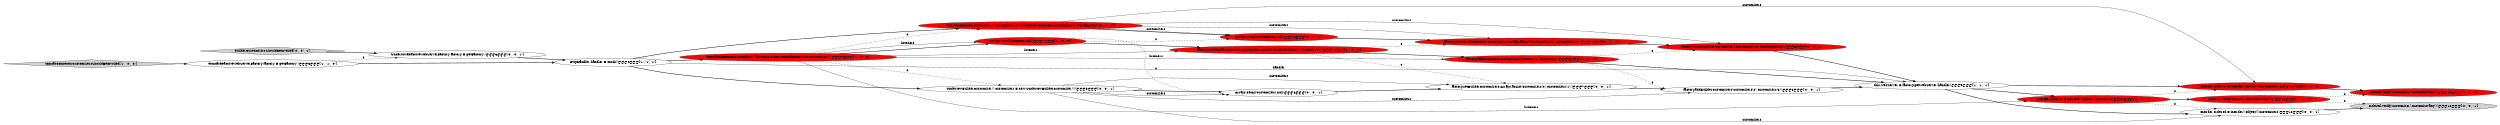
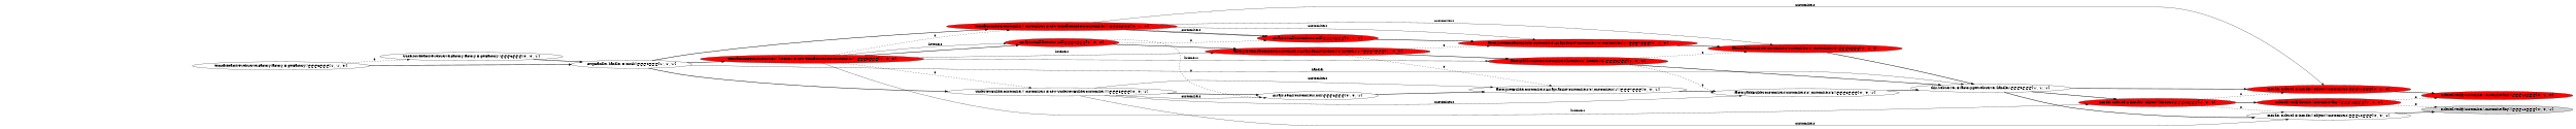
  digraph {
    rankdir=LR
    node [fillcolor=red shape=ellipse style=filled]
    edge [style=bold]
    n1 [label="TomcatConnectorCustomizer(( customizers = new TomcatConnectorCustomizer((((@@@5@@@['0', '1', '0']"]
    n2 [label="factory.addConnectorCustomizers(customizers(2(,customizers(3()@@@8@@@['0', '1', '0']"]
    n3 [label="Arrays.setAll(customizers,null)@@@6@@@['0', '1', '0']"]
    n4 [label="factory.setTomcatConnectorCustomizers(Arrays.asList(customizers(0(,customizers(1())@@@7@@@['0', '1', '0']"]
    n5 [label="InOrder ordered = inOrder((Object(()customizers)@@@10@@@['0', '1', '0']"]
    n6 [fillcolor=white label="this.webServer = factory.getWebServer(handler)@@@9@@@['1', '1', '1']"]
    n7 [label="ordered.verify(customizer).customize(any())@@@12@@@['0', '1', '0']"]
    n8 [label="InOrder ordered = inOrder((Object(()listeners)@@@10@@@['1', '0', '0']"]
    n9 [fillcolor=white label="InOrder ordered = inOrder((Object(()customizers)@@@10@@@['0', '0', '1']"]
    n10 [label="ordered.verify(listener).customize(any())@@@12@@@['1', '0', '0']"]
    n11 [fillcolor=lightgray label="ordered.verify(customizer).customize(any())@@@12@@@['0', '0', '1']"]
-   n12 [fillcolor=lightgray label="builderCustomizersShouldBeInvoked['0', '0', '1']" shape=diamond]
    n13 [fillcolor=white label="UndertowReactiveWebServerFactory factory = getFactory()@@@3@@@['0', '0', '1']"]
    n14 [fillcolor=white label="HttpHandler handler = mock()@@@4@@@['1', '1', '1']"]
    n15 [label="factory.setTomcatConnectorCustomizers(Arrays.asList(listeners(0(,listeners(1())@@@7@@@['1', '0', '0']"]
    n16 [fillcolor=white label="factory.setBuilderCustomizers(Arrays.asList(customizers(0(,customizers(1())@@@7@@@['0', '0', '1']"]
    n17 [label="factory.addConnectorCustomizers(listeners(2(,listeners(3()@@@8@@@['1', '0', '0']"]
    n18 [fillcolor=white label="factory.addBuilderCustomizers(customizers(2(,customizers(3()@@@8@@@['0', '0', '1']"]
    n19 [fillcolor=white label="TomcatReactiveWebServerFactory factory = getFactory()@@@3@@@['1', '1', '0']"]
    n20 [label="TomcatConnectorCustomizer(( listeners = new TomcatConnectorCustomizer((((@@@5@@@['1', '0', '0']"]
    n21 [fillcolor=white label="UndertowBuilderCustomizer(( customizers = new UndertowBuilderCustomizer((((@@@5@@@['0', '0', '1']"]
-   n22 [fillcolor=lightgray label="tomcatConnectorCustomizersShouldBeInvoked['1', '0', '0']" shape=diamond]
    n23 [label="Arrays.setAll(listeners,null)@@@6@@@['1', '0', '0']"]
    n24 [fillcolor=white label="Arrays.setAll(customizers,null)@@@6@@@['0', '0', '1']"]
    n1 -> n2 [label=customizers style=solid]
    n1 -> n3 [label=customizers style=solid]
    n1 -> n3
    n1 -> n4 [label=customizers style=solid]
    n1 -> n5 [label=customizers style=solid]
    n2 -> n6
    n3 -> n4
    n4 -> n2
    n5 -> n7
    n6 -> n5
    n6 -> n8
    n6 -> n9
    n8 -> n5 [label=0 style=dashed]
    n8 -> n9 [label=0 style=dashed]
    n8 -> n10
    n9 -> n11
    n10 -> n7 [label=0 style=dashed]
    n10 -> n11 [label=0 style=dashed]
-   n12 -> n13
    n13 -> n14
    n14 -> n1
    n14 -> n6 [label=handler style=solid]
    n14 -> n20
    n14 -> n21
    n15 -> n4 [label=0 style=dashed]
    n15 -> n16 [label=0 style=dashed]
    n15 -> n17
    n16 -> n18
    n17 -> n2 [label=0 style=dashed]
    n17 -> n6
    n17 -> n18 [label=0 style=dashed]
    n18 -> n6
    n19 -> n13 [label=0 style=dashed]
    n19 -> n14
    n20 -> n1 [label=0 style=dashed]
    n20 -> n8 [label=listeners style=solid]
    n20 -> n15 [label=listeners style=solid]
    n20 -> n17 [label=listeners style=solid]
    n20 -> n21 [label=0 style=dashed]
    n20 -> n23 [label=listeners style=solid]
    n20 -> n23
    n21 -> n9 [label=customizers style=solid]
    n21 -> n16 [label=customizers style=solid]
    n21 -> n18 [label=customizers style=solid]
    n21 -> n24
    n21 -> n24 [label=customizers style=solid]
-   n22 -> n19
    n23 -> n3 [label=0 style=dashed]
    n23 -> n15
    n23 -> n24 [label=0 style=dashed]
    n24 -> n16
  }
